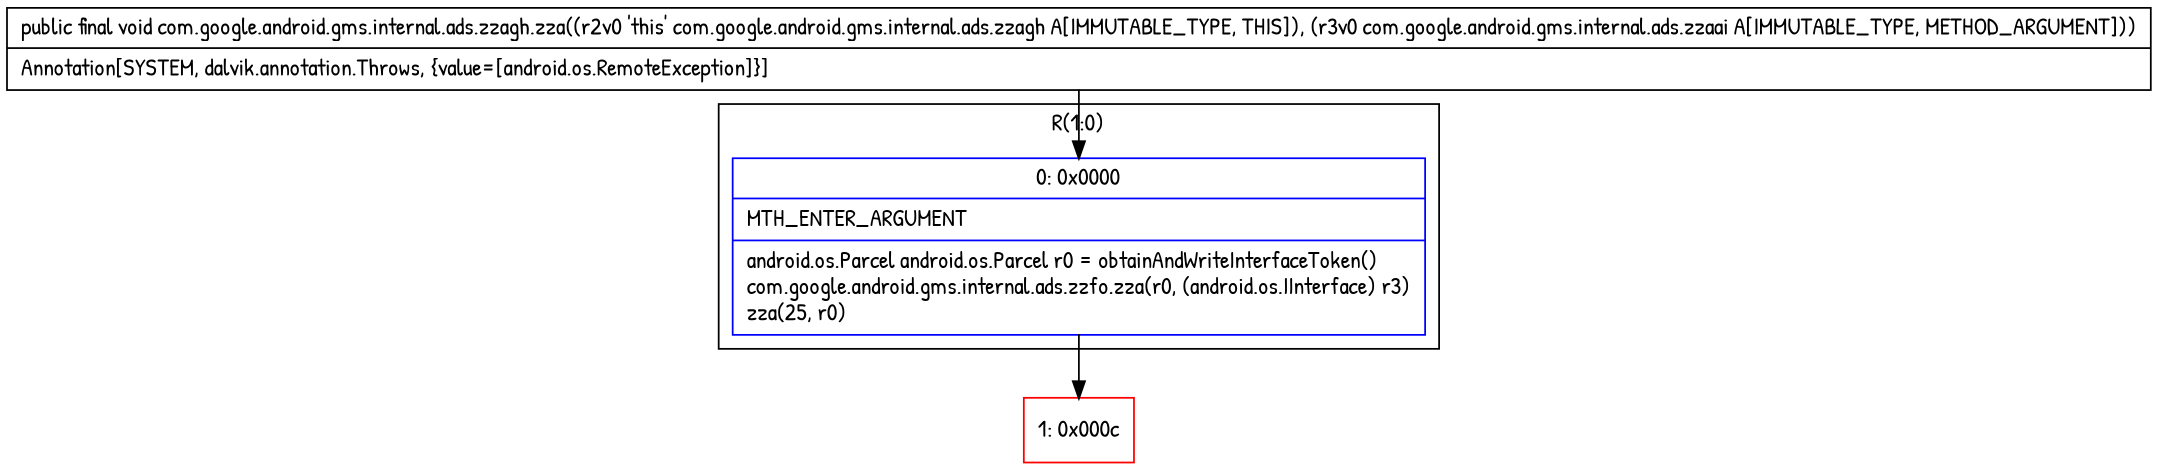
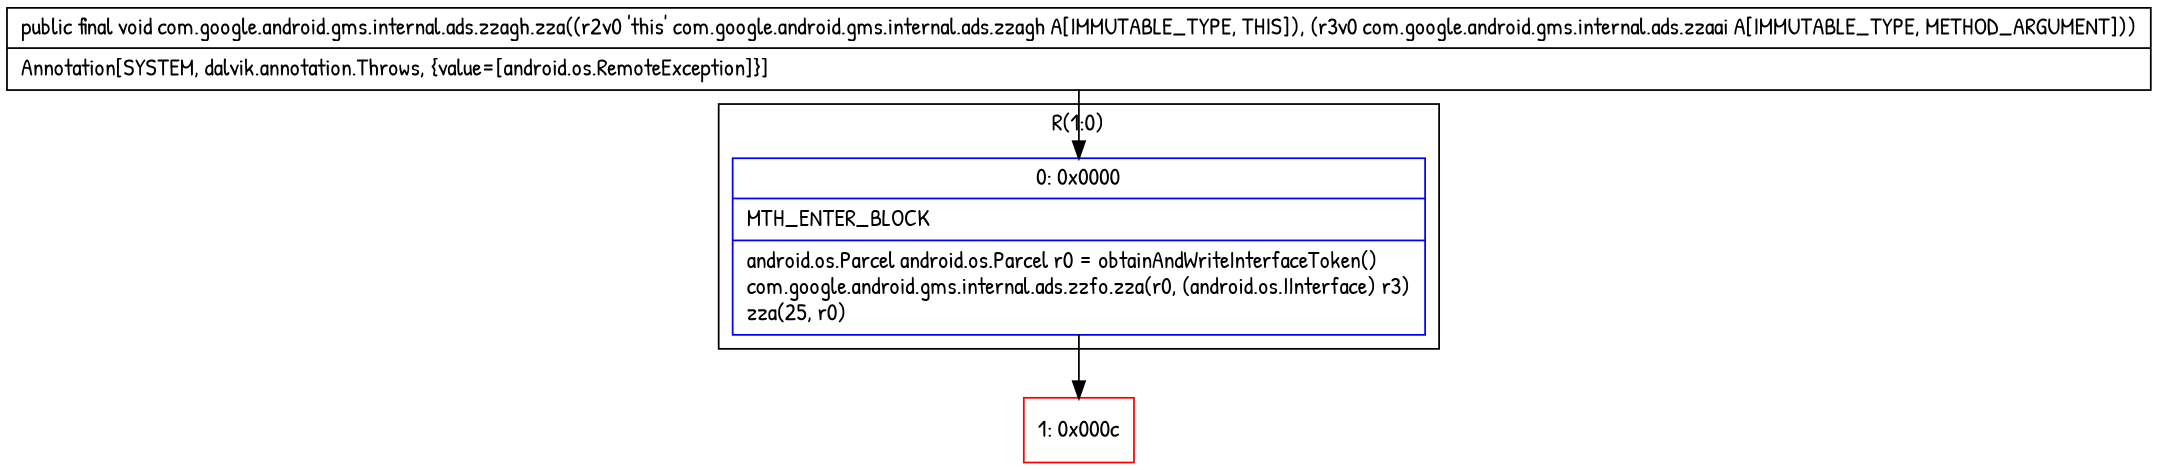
  digraph {
    fontname="Patrick Hand"
    node [shape=record fontname="Patrick Hand"]
    edge [fontname="Patrick Hand"]
-   n1 [color=blue label="{0\:\ 0x0000|MTH_ENTER_ARGUMENT\l|android.os.Parcel android.os.Parcel r0 = obtainAndWriteInterfaceToken()\lcom.google.android.gms.internal.ads.zzfo.zza(r0, (android.os.IInterface) r3)\lzza(25, r0)\l}"]
+   n1 [color=blue label="{0\:\ 0x0000|MTH_ENTER_BLOCK\l|android.os.Parcel android.os.Parcel r0 = obtainAndWriteInterfaceToken()\lcom.google.android.gms.internal.ads.zzfo.zza(r0, (android.os.IInterface) r3)\lzza(25, r0)\l}"]
    n2 [color=red label="{1\:\ 0x000c}"]
    n3 [label="{public final void com.google.android.gms.internal.ads.zzagh.zza((r2v0 'this' com.google.android.gms.internal.ads.zzagh A[IMMUTABLE_TYPE, THIS]), (r3v0 com.google.android.gms.internal.ads.zzaai A[IMMUTABLE_TYPE, METHOD_ARGUMENT]))  | Annotation[SYSTEM, dalvik.annotation.Throws, \{value=[android.os.RemoteException]\}]\l}"]
    subgraph cluster_1 {
      label="R(1:0)"
      n1
    }
    n1 -> n2
    n3 -> n1
  }
